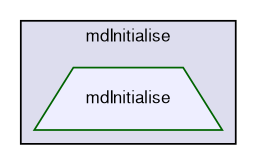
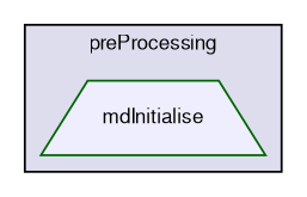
  digraph {
    compound=true
    n1 [fillcolor="#eeeeff" fontname=FreeSans fontsize=10 label=mdInitialise pencolor=black shape=trapezium style=filled color=darkgreen]
    subgraph cluster_1 {
      bgcolor="#ddddee"
      fontname=FreeSans
      fontsize=10
-     label=mdInitialise
+     label=preProcessing
      pencolor=black
      n1
    }
  }
